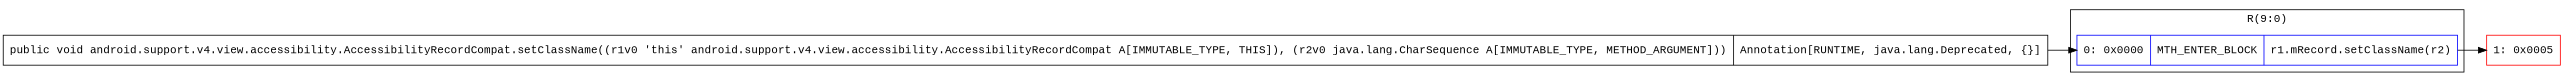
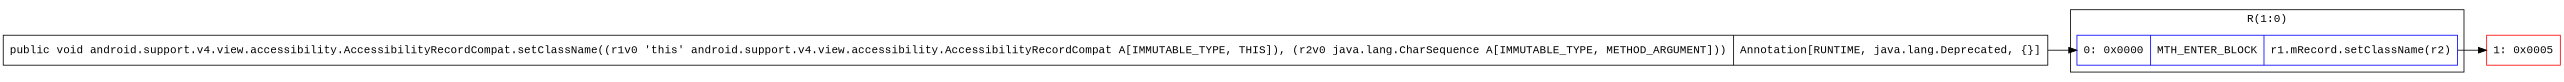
  digraph {
    rankdir=LR
    fontname="Liberation Mono"
    node [shape=record fontname="Liberation Mono"]
    edge [fontname="Liberation Mono"]
    n1 [color=blue label="{0\:\ 0x0000|MTH_ENTER_BLOCK\l|r1.mRecord.setClassName(r2)\l}"]
    n2 [color=red label="{1\:\ 0x0005}"]
    n3 [label="{public void android.support.v4.view.accessibility.AccessibilityRecordCompat.setClassName((r1v0 'this' android.support.v4.view.accessibility.AccessibilityRecordCompat A[IMMUTABLE_TYPE, THIS]), (r2v0 java.lang.CharSequence A[IMMUTABLE_TYPE, METHOD_ARGUMENT]))  | Annotation[RUNTIME, java.lang.Deprecated, \{\}]\l}"]
    subgraph cluster_1 {
-     label="R(9:0)"
+     label="R(1:0)"
      n1
    }
    n1 -> n2
    n3 -> n1
  }
